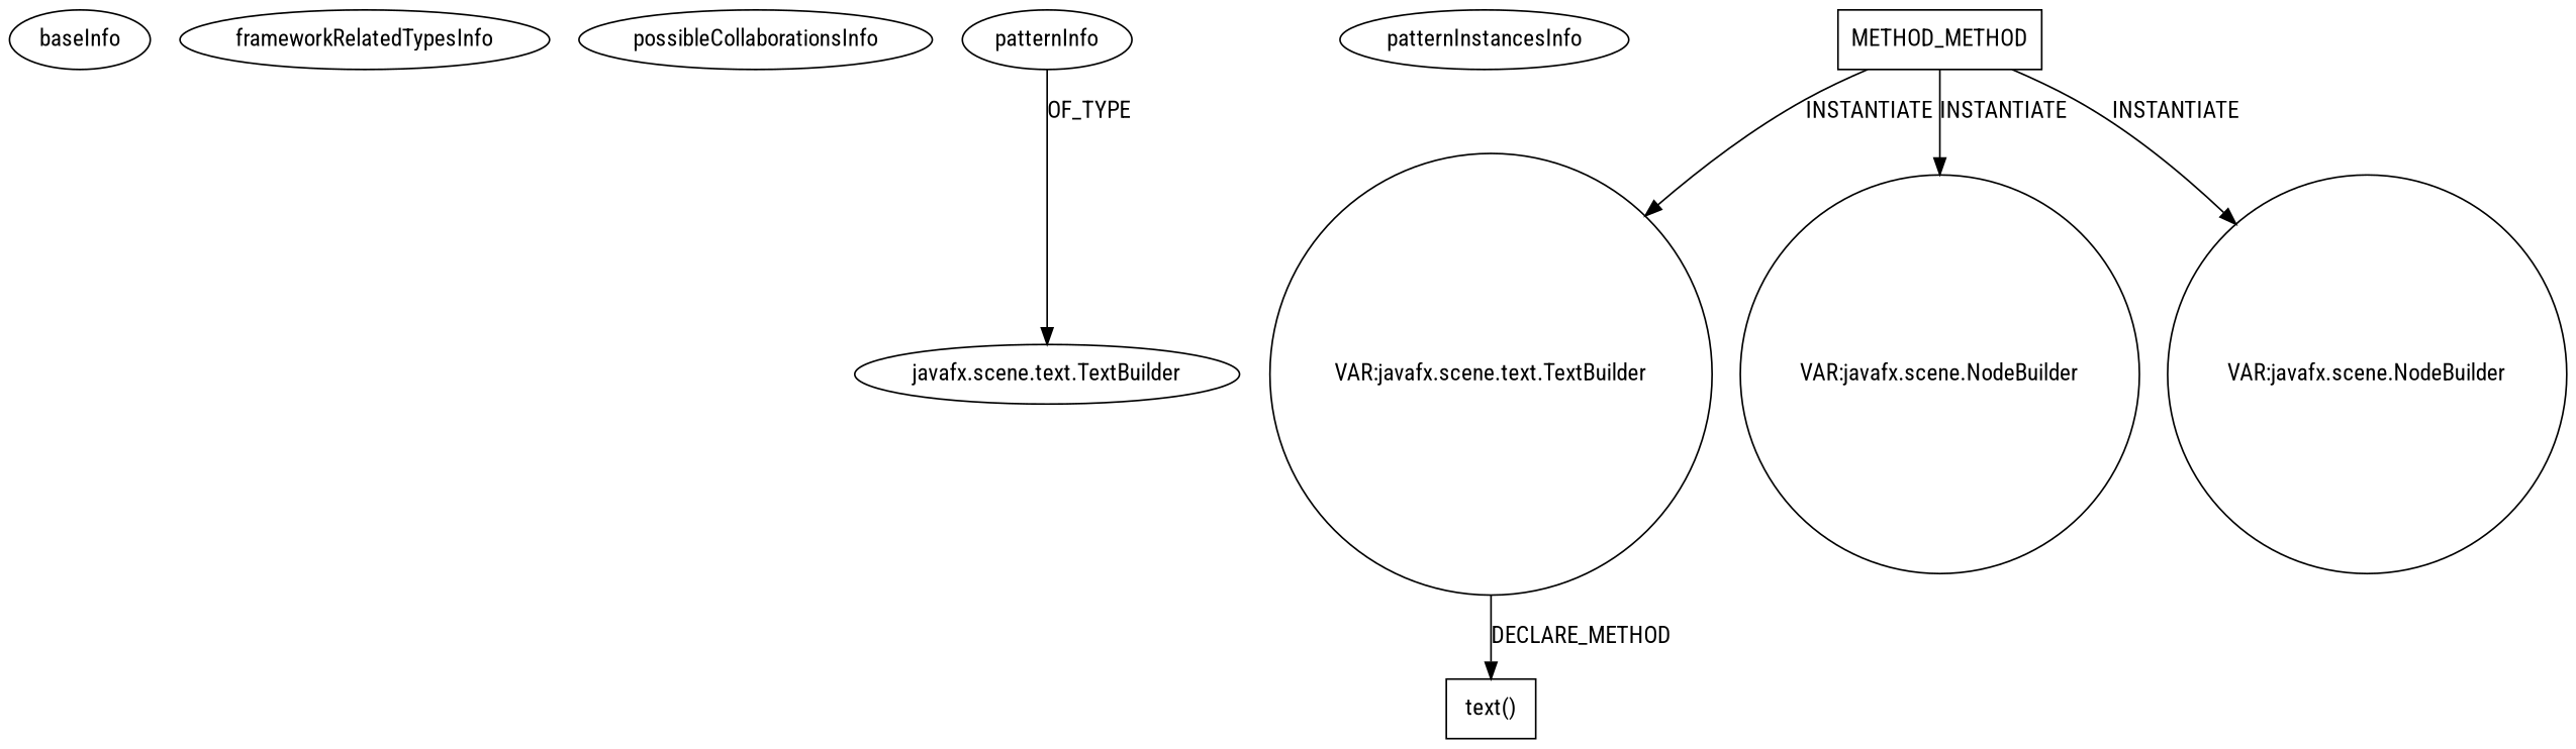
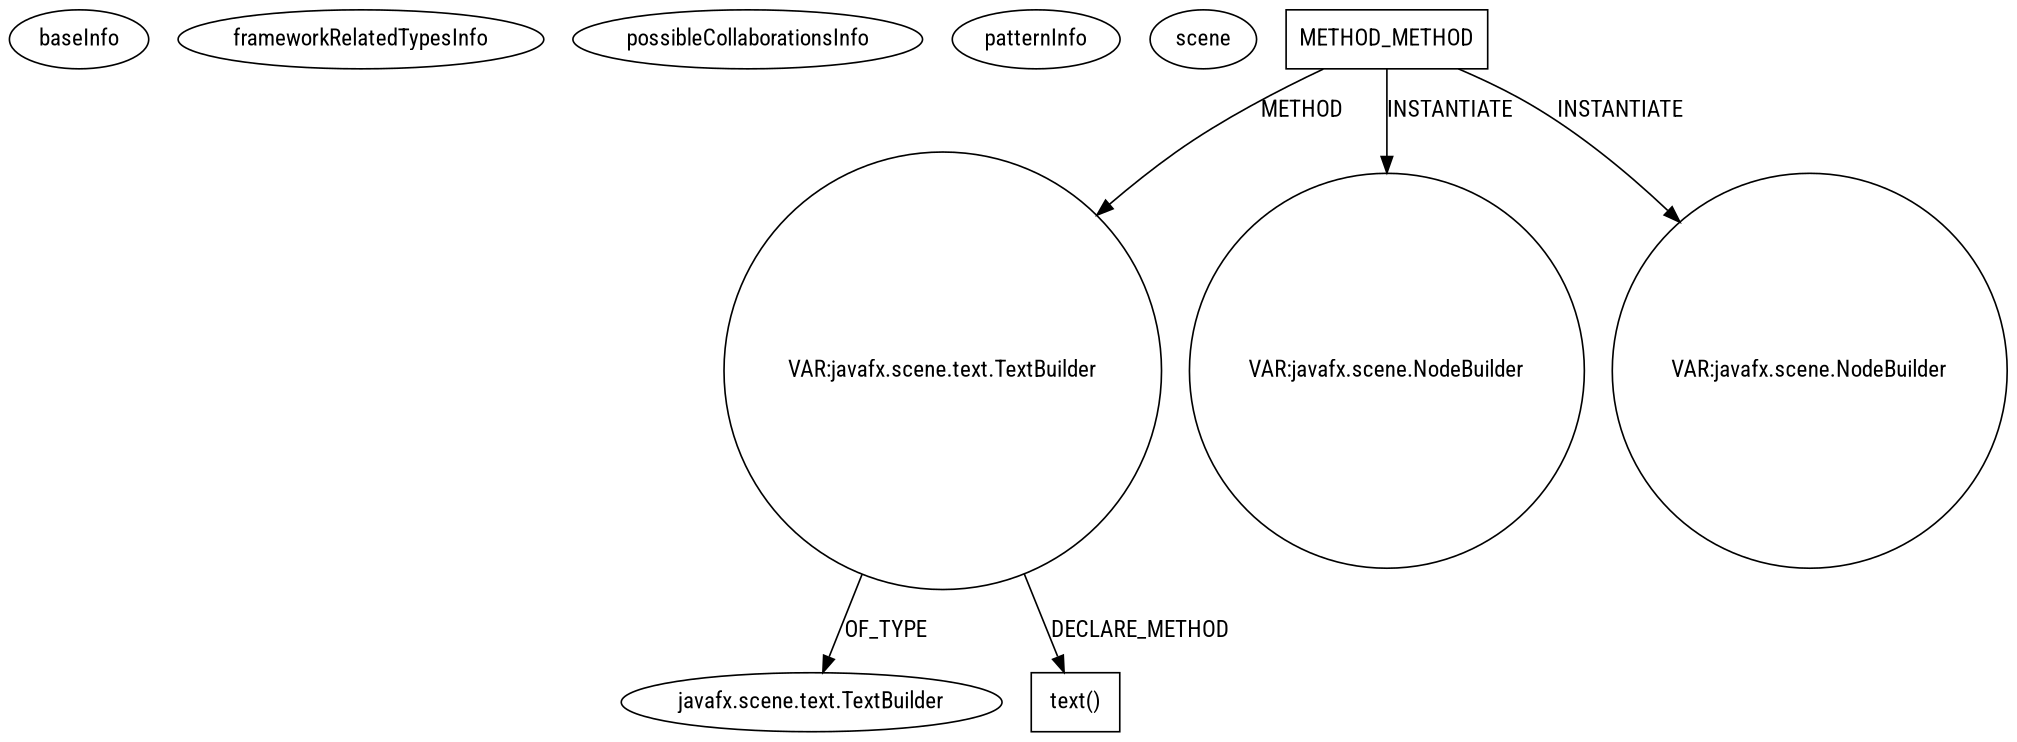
  digraph {
    fontname="Roboto Condensed"
    node [fontname="Roboto Condensed" isFrameworkType=false]
    edge [fontname="Roboto Condensed"]
    baseInfo [category=pattern graphId=4123 isAnonymous=false possibleRelation=false isFrameworkType=""]
    frameworkRelatedTypesInfo [isFrameworkType=""]
    possibleCollaborationsInfo [isFrameworkType=""]
    patternInfo [frequency=2.0 patternRootClient=0 isFrameworkType=""]
-   patternInstancesInfo [0="glurbi-labifx~/glurbi-labifx/labifx-master/src/main/java/glurbi/labifx/Menu.java~Menu~2763" 1="yorlov-VirtualPointer~/yorlov-VirtualPointer/VirtualPointer-master/src/com/blogspot/captain1653/options/OptionsStage.java~OptionsStage~4889" isFrameworkType=""]
+   patternInstancesInfo [0="glurbi-labifx~/glurbi-labifx/labifx-master/src/main/java/glurbi/labifx/Menu.java~Menu~2763" 1="yorlov-VirtualPointer~/yorlov-VirtualPointer/VirtualPointer-master/src/com/blogspot/captain1653/options/OptionsStage.java~OptionsStage~4889" label=scene isFrameworkType=""]
    n6 [label="javafx.scene.text.TextBuilder" vertexType=FRAMEWORK_CLASS_TYPE]
    n7 [label="VAR:javafx.scene.text.TextBuilder" shape=circle vertexType=VARIABLE_EXPRESION]
    n8 [label="text()" shape=box vertexType=INSIDE_CALL]
    n9 [label=METHOD_METHOD shape=box vertexType=CLIENT_METHOD_DECLARATION]
    n10 [label="VAR:javafx.scene.NodeBuilder" shape=circle vertexType=VARIABLE_EXPRESION]
    n11 [label="VAR:javafx.scene.NodeBuilder" shape=circle vertexType=VARIABLE_EXPRESION]
-   patternInfo -> n6 [label=OF_TYPE]
+   n7 -> n6 [label=OF_TYPE]
    n7 -> n8 [label=DECLARE_METHOD]
-   n9 -> n7 [label=INSTANTIATE]
+   n9 -> n7 [label=METHOD]
    n9 -> n10 [label=INSTANTIATE]
    n9 -> n11 [label=INSTANTIATE]
  }
